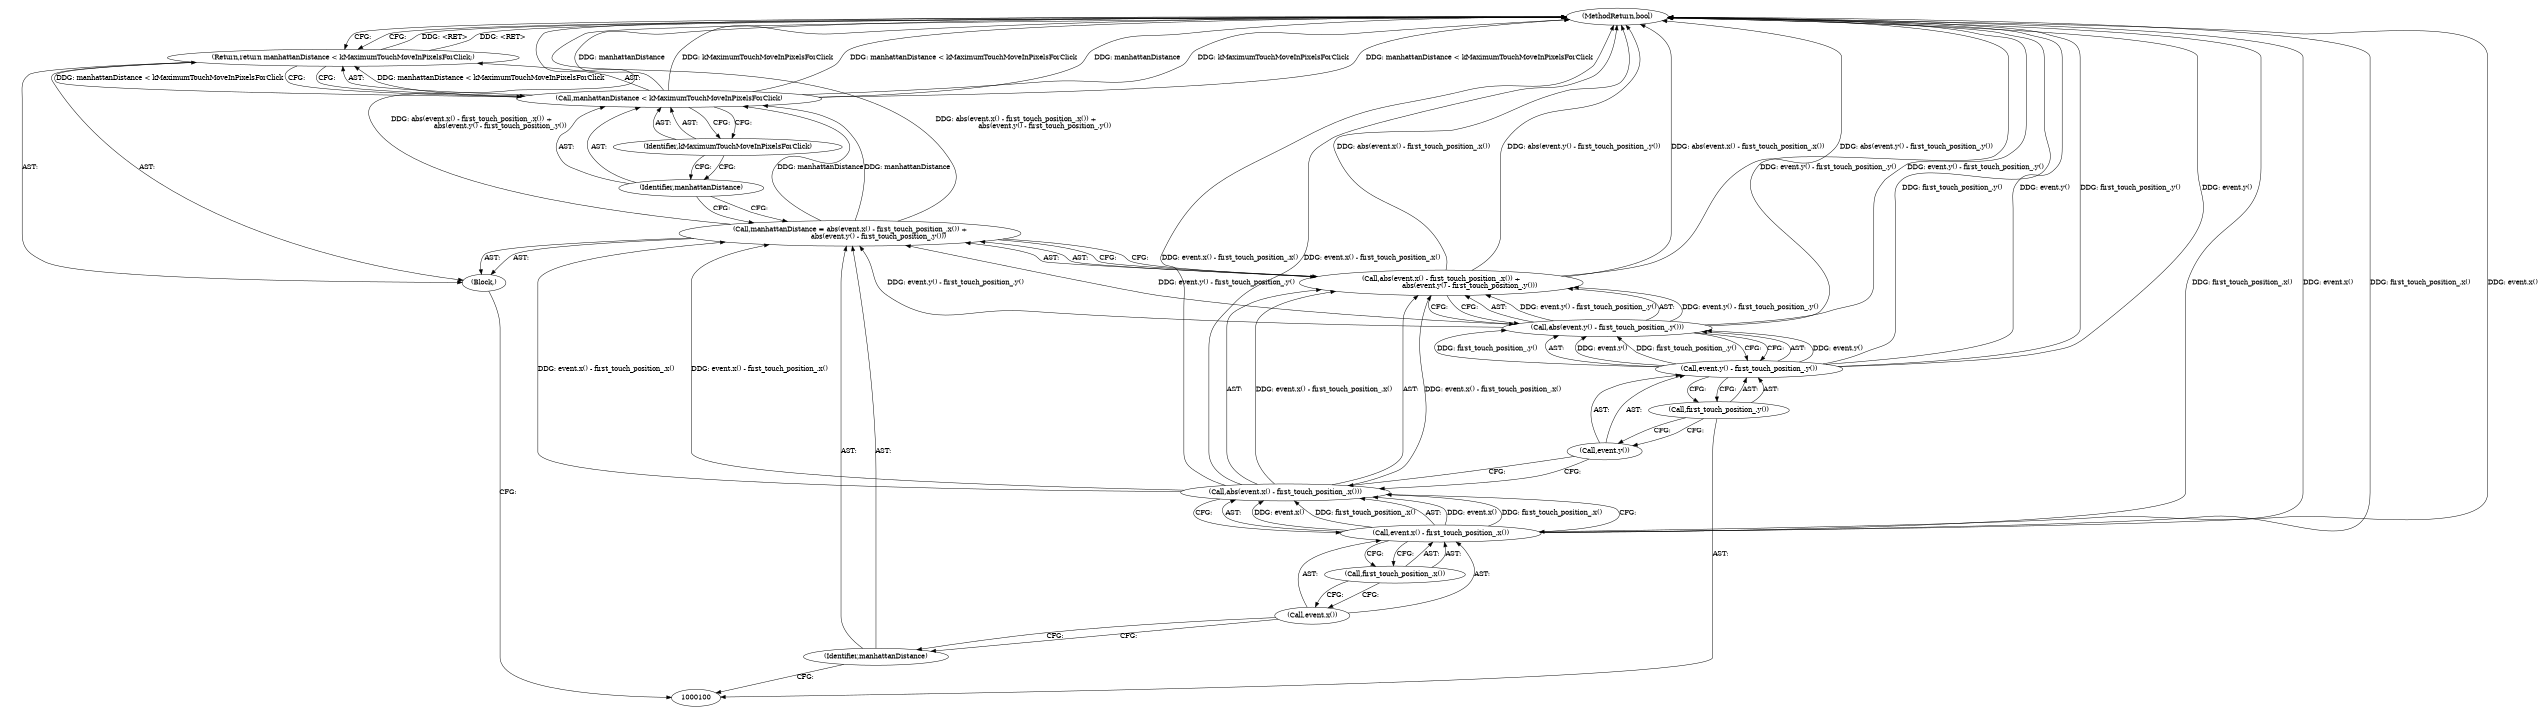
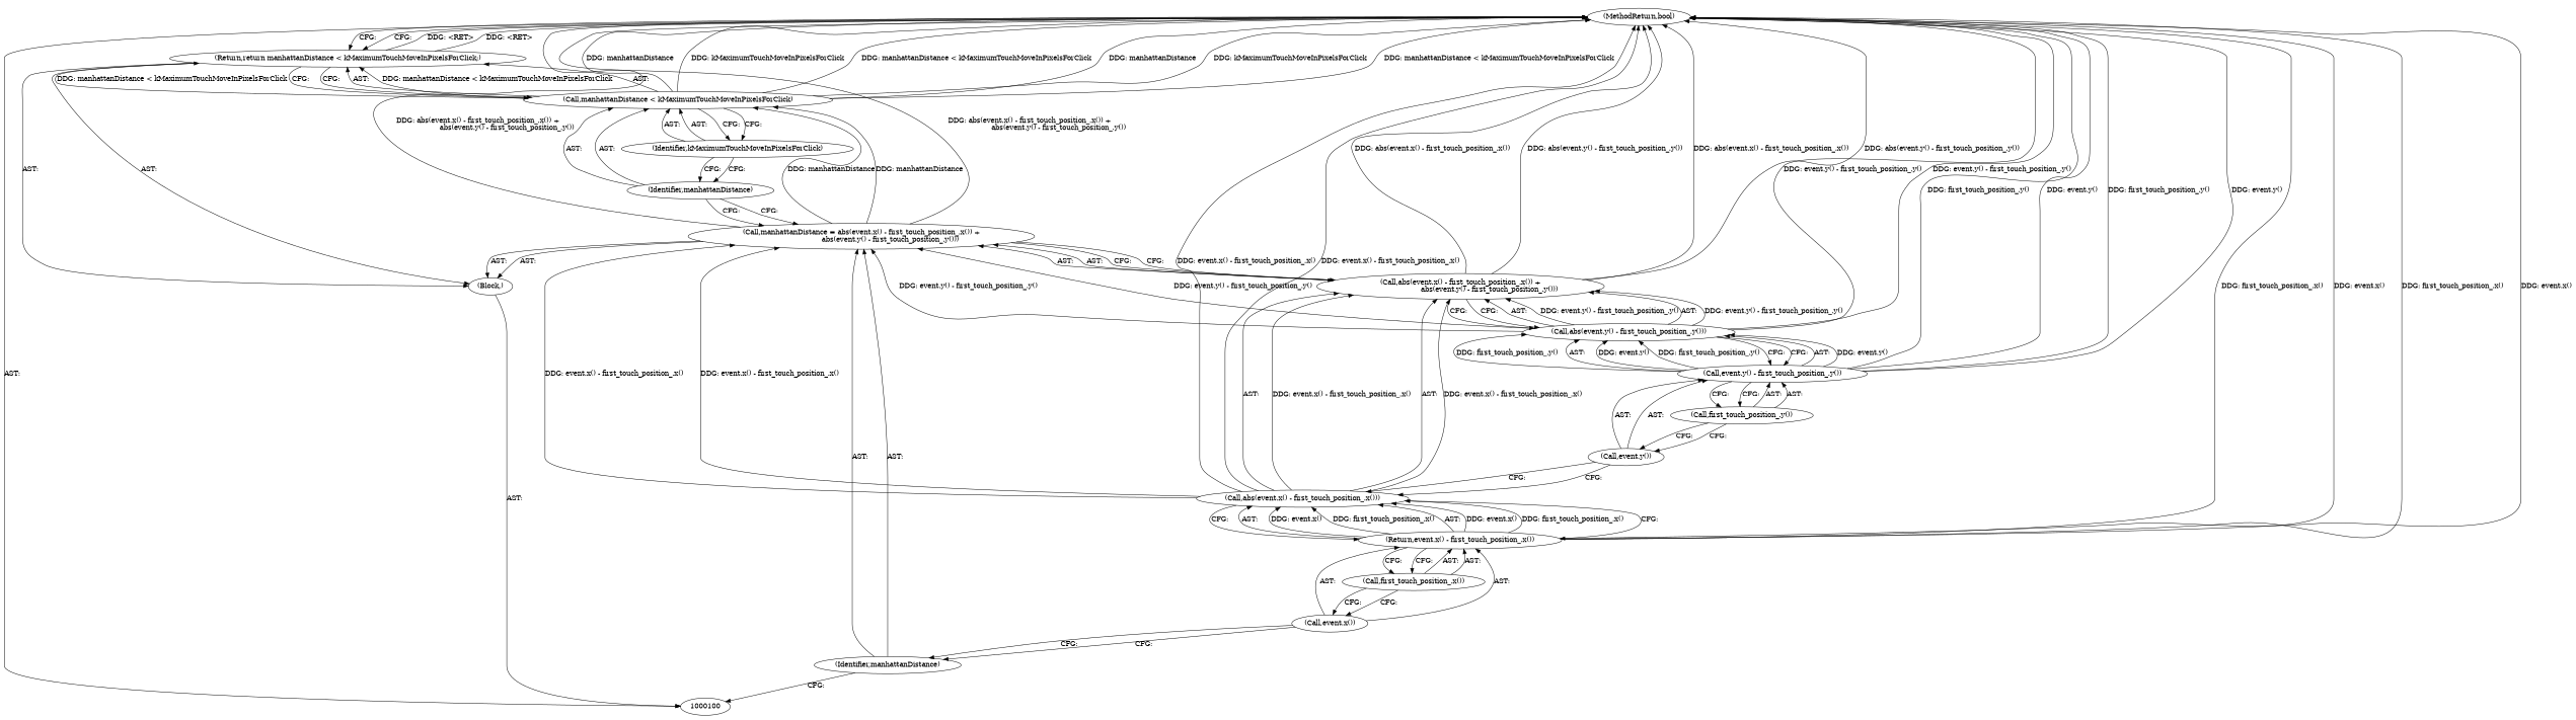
  digraph {
    n1 [label="(MethodReturn,bool)"]
    n2 [label="(Return,return manhattanDistance < kMaximumTouchMoveInPixelsForClick;)"]
    1000100
    n4 [label="(Block,)"]
    n5 [label="(Call,manhattanDistance < kMaximumTouchMoveInPixelsForClick)"]
    n6 [label="(Call,abs(event.x() - first_touch_position_.x()) +\n                           abs(event.y() - first_touch_position_.y()))"]
    n7 [label="(Call,manhattanDistance = abs(event.x() - first_touch_position_.x()) +\n                           abs(event.y() - first_touch_position_.y()))"]
    n8 [label="(Call,abs(event.y() - first_touch_position_.y()))"]
    n9 [label="(Call,event.y() - first_touch_position_.y())"]
    n10 [label="(Call,abs(event.x() - first_touch_position_.x()))"]
-   n11 [label="(Call,event.x() - first_touch_position_.x())"]
+   n11 [label="(Return,event.x() - first_touch_position_.x())"]
    n12 [label="(Call,first_touch_position_.x())"]
    n13 [label="(Call,event.x())"]
    n14 [label="(Identifier,manhattanDistance)"]
    n15 [label="(Identifier,kMaximumTouchMoveInPixelsForClick)"]
    n16 [label="(Call,first_touch_position_.y())"]
    n17 [label="(Call,event.y())"]
    n18 [label="(Identifier,manhattanDistance)"]
    n1 -> n2 [label="CFG: "]
    n1 -> n2 [label="CFG: "]
-   n16 -> 1000100 [label="AST: "]
+   n1 -> 1000100 [label="AST: "]
    n2 -> n1 [label="DDG: <RET>"]
    n2 -> n1 [label="DDG: <RET>"]
    n2 -> n4 [label="AST: "]
    n2 -> n4 [label="AST: "]
    n2 -> n5 [label="CFG: "]
    n2 -> n5 [label="CFG: "]
-   n4 -> 1000100 [label="CFG: "]
+   n4 -> 1000100 [label="AST: "]
    n5 -> n1 [label="DDG: manhattanDistance"]
    n5 -> n1 [label="DDG: kMaximumTouchMoveInPixelsForClick"]
    n5 -> n1 [label="DDG: manhattanDistance < kMaximumTouchMoveInPixelsForClick"]
    n5 -> n1 [label="DDG: manhattanDistance"]
    n5 -> n1 [label="DDG: kMaximumTouchMoveInPixelsForClick"]
    n5 -> n1 [label="DDG: manhattanDistance < kMaximumTouchMoveInPixelsForClick"]
    n5 -> n2 [label="AST: "]
    n5 -> n2 [label="DDG: manhattanDistance < kMaximumTouchMoveInPixelsForClick"]
    n5 -> n2 [label="AST: "]
    n5 -> n2 [label="DDG: manhattanDistance < kMaximumTouchMoveInPixelsForClick"]
    n5 -> n15 [label="CFG: "]
    n5 -> n15 [label="CFG: "]
    n6 -> n1 [label="DDG: abs(event.x() - first_touch_position_.x())"]
    n6 -> n1 [label="DDG: abs(event.y() - first_touch_position_.y())"]
    n6 -> n1 [label="DDG: abs(event.x() - first_touch_position_.x())"]
    n6 -> n1 [label="DDG: abs(event.y() - first_touch_position_.y())"]
    n6 -> n7 [label="AST: "]
    n6 -> n7 [label="AST: "]
    n6 -> n8 [label="CFG: "]
    n6 -> n8 [label="CFG: "]
    n7 -> n1 [label="DDG: abs(event.x() - first_touch_position_.x()) +\n                           abs(event.y() - first_touch_position_.y())"]
    n7 -> n1 [label="DDG: abs(event.x() - first_touch_position_.x()) +\n                           abs(event.y() - first_touch_position_.y())"]
    n7 -> n4 [label="AST: "]
    n7 -> n4 [label="AST: "]
    n7 -> n5 [label="DDG: manhattanDistance"]
    n7 -> n5 [label="DDG: manhattanDistance"]
    n7 -> n6 [label="CFG: "]
    n7 -> n6 [label="CFG: "]
    n8 -> n1 [label="DDG: event.y() - first_touch_position_.y()"]
    n8 -> n1 [label="DDG: event.y() - first_touch_position_.y()"]
    n8 -> n6 [label="AST: "]
    n8 -> n6 [label="DDG: event.y() - first_touch_position_.y()"]
    n8 -> n6 [label="AST: "]
    n8 -> n6 [label="DDG: event.y() - first_touch_position_.y()"]
    n8 -> n7 [label="DDG: event.y() - first_touch_position_.y()"]
    n8 -> n7 [label="DDG: event.y() - first_touch_position_.y()"]
    n8 -> n9 [label="CFG: "]
    n8 -> n9 [label="CFG: "]
    n9 -> n1 [label="DDG: first_touch_position_.y()"]
    n9 -> n1 [label="DDG: event.y()"]
    n9 -> n1 [label="DDG: first_touch_position_.y()"]
    n9 -> n1 [label="DDG: event.y()"]
    n9 -> n8 [label="AST: "]
    n9 -> n8 [label="DDG: event.y()"]
    n9 -> n8 [label="DDG: first_touch_position_.y()"]
    n9 -> n8 [label="AST: "]
    n9 -> n8 [label="DDG: event.y()"]
    n9 -> n8 [label="DDG: first_touch_position_.y()"]
    n9 -> n16 [label="CFG: "]
    n9 -> n16 [label="CFG: "]
    n10 -> n1 [label="DDG: event.x() - first_touch_position_.x()"]
    n10 -> n1 [label="DDG: event.x() - first_touch_position_.x()"]
    n10 -> n6 [label="AST: "]
    n10 -> n6 [label="DDG: event.x() - first_touch_position_.x()"]
    n10 -> n6 [label="AST: "]
    n10 -> n6 [label="DDG: event.x() - first_touch_position_.x()"]
    n10 -> n7 [label="DDG: event.x() - first_touch_position_.x()"]
    n10 -> n7 [label="DDG: event.x() - first_touch_position_.x()"]
    n10 -> n11 [label="CFG: "]
    n10 -> n11 [label="CFG: "]
    n11 -> n1 [label="DDG: first_touch_position_.x()"]
    n11 -> n1 [label="DDG: event.x()"]
    n11 -> n1 [label="DDG: first_touch_position_.x()"]
    n11 -> n1 [label="DDG: event.x()"]
    n11 -> n10 [label="AST: "]
    n11 -> n10 [label="DDG: event.x()"]
    n11 -> n10 [label="DDG: first_touch_position_.x()"]
    n11 -> n10 [label="AST: "]
    n11 -> n10 [label="DDG: event.x()"]
    n11 -> n10 [label="DDG: first_touch_position_.x()"]
    n11 -> n12 [label="CFG: "]
    n11 -> n12 [label="CFG: "]
    n12 -> n11 [label="AST: "]
    n12 -> n11 [label="AST: "]
    n12 -> n13 [label="CFG: "]
    n12 -> n13 [label="CFG: "]
    n13 -> n11 [label="AST: "]
    n13 -> n11 [label="AST: "]
    n13 -> n14 [label="CFG: "]
    n13 -> n14 [label="CFG: "]
    n14 -> 1000100 [label="CFG: "]
    n14 -> n7 [label="AST: "]
    n14 -> n7 [label="AST: "]
    n15 -> n5 [label="AST: "]
    n15 -> n5 [label="AST: "]
    n15 -> n18 [label="CFG: "]
    n15 -> n18 [label="CFG: "]
    n16 -> n9 [label="AST: "]
    n16 -> n9 [label="AST: "]
    n16 -> n17 [label="CFG: "]
    n16 -> n17 [label="CFG: "]
    n17 -> n9 [label="AST: "]
    n17 -> n9 [label="AST: "]
    n17 -> n10 [label="CFG: "]
    n17 -> n10 [label="CFG: "]
    n18 -> n5 [label="AST: "]
    n18 -> n5 [label="AST: "]
    n18 -> n7 [label="CFG: "]
    n18 -> n7 [label="CFG: "]
  }
